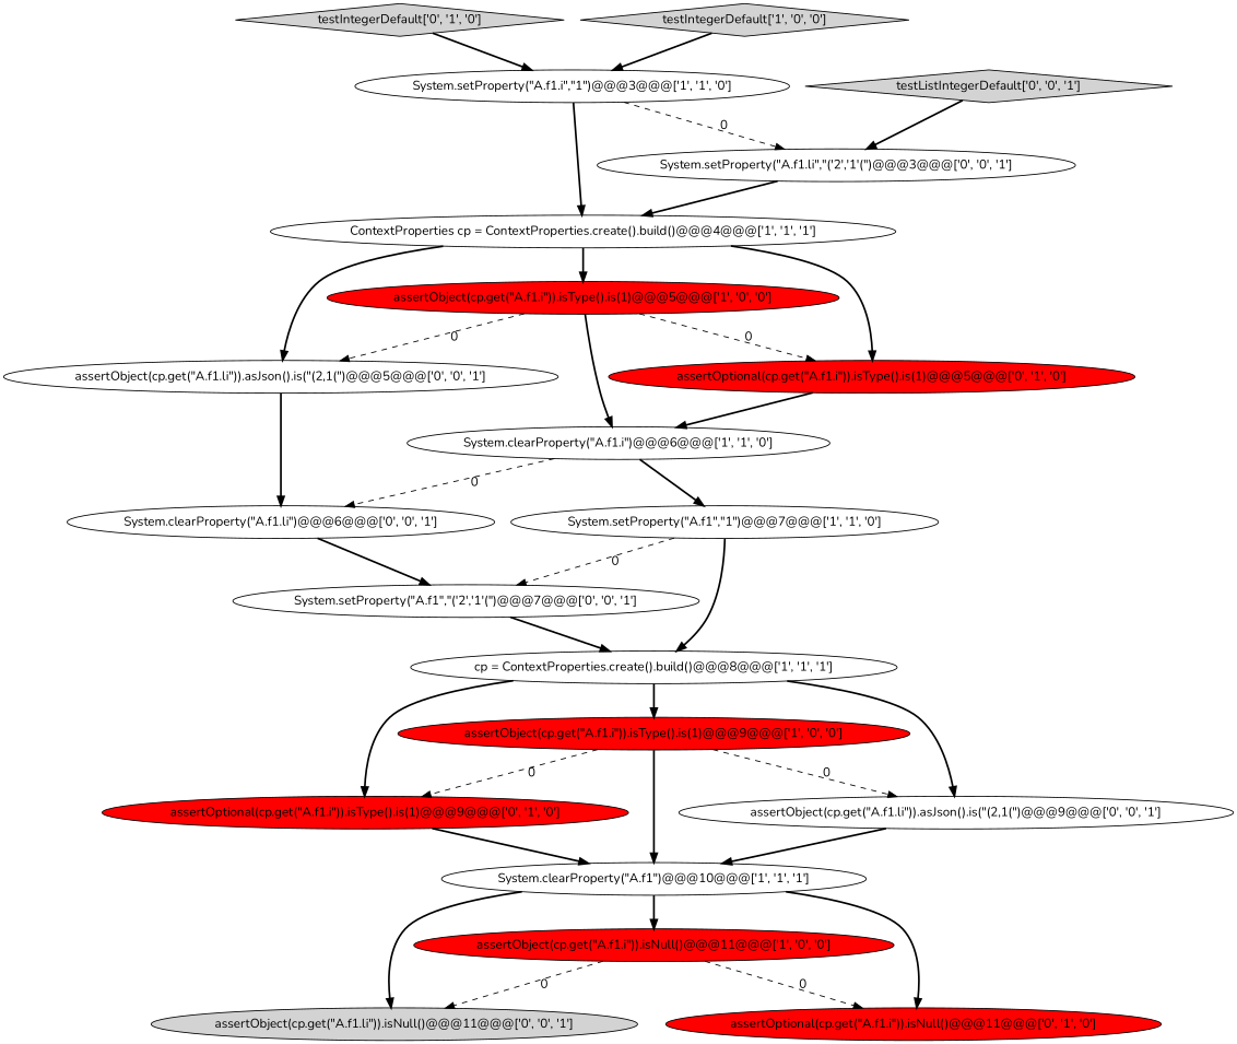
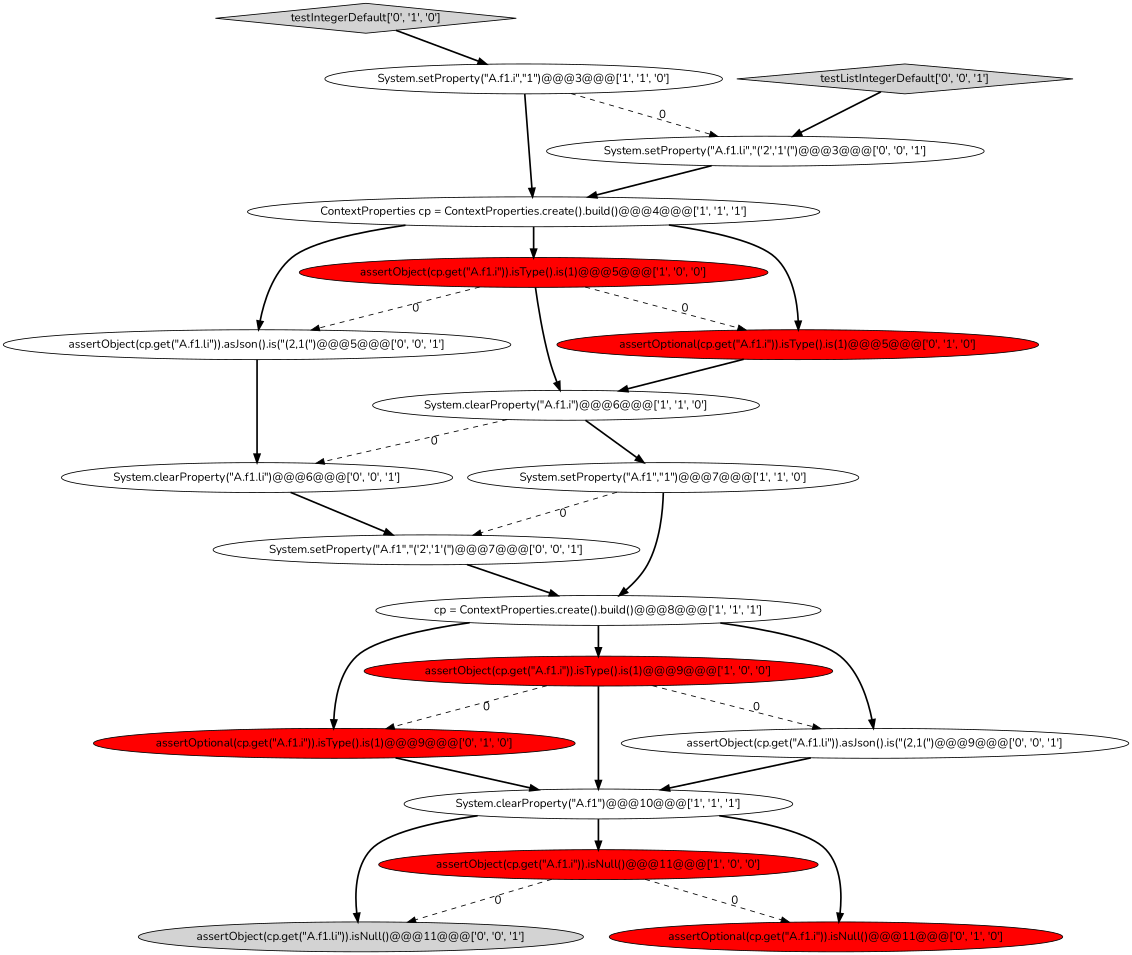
  digraph {
    fontname=Nunito
    node [fillcolor=white shape=ellipse style=filled fontname=Nunito]
    edge [style=bold fontname=Nunito]
    n1 [label="System.setProperty(\"A.f1.i\",\"1\")@@@3@@@['1', '1', '0']"]
    n2 [label="ContextProperties cp = ContextProperties.create().build()@@@4@@@['1', '1', '1']"]
    n3 [label="System.setProperty(\"A.f1.li\",\"('2','1'(\")@@@3@@@['0', '0', '1']"]
    n4 [label="cp = ContextProperties.create().build()@@@8@@@['1', '1', '1']"]
    n5 [fillcolor=red label="assertOptional(cp.get(\"A.f1.i\")).isType().is(1)@@@9@@@['0', '1', '0']"]
    n6 [fillcolor=red label="assertObject(cp.get(\"A.f1.i\")).isType().is(1)@@@9@@@['1', '0', '0']"]
    n7 [label="assertObject(cp.get(\"A.f1.li\")).asJson().is(\"(2,1(\")@@@9@@@['0', '0', '1']"]
    n8 [fillcolor=lightgray label="assertObject(cp.get(\"A.f1.li\")).isNull()@@@11@@@['0', '0', '1']"]
    n9 [label="System.clearProperty(\"A.f1.li\")@@@6@@@['0', '0', '1']"]
    n10 [label="System.setProperty(\"A.f1\",\"('2','1'(\")@@@7@@@['0', '0', '1']"]
    n11 [label="assertObject(cp.get(\"A.f1.li\")).asJson().is(\"(2,1(\")@@@5@@@['0', '0', '1']"]
    n12 [label="System.setProperty(\"A.f1\",\"1\")@@@7@@@['1', '1', '0']"]
    n13 [fillcolor=red label="assertOptional(cp.get(\"A.f1.i\")).isNull()@@@11@@@['0', '1', '0']"]
    n14 [label="System.clearProperty(\"A.f1\")@@@10@@@['1', '1', '1']"]
    n15 [fillcolor=lightgray label="testListIntegerDefault['0', '0', '1']" shape=diamond]
    n16 [fillcolor=red label="assertObject(cp.get(\"A.f1.i\")).isType().is(1)@@@5@@@['1', '0', '0']"]
    n17 [fillcolor=red label="assertOptional(cp.get(\"A.f1.i\")).isType().is(1)@@@5@@@['0', '1', '0']"]
    n18 [label="System.clearProperty(\"A.f1.i\")@@@6@@@['1', '1', '0']"]
    n19 [fillcolor=red label="assertObject(cp.get(\"A.f1.i\")).isNull()@@@11@@@['1', '0', '0']"]
    n20 [fillcolor=lightgray label="testIntegerDefault['0', '1', '0']" shape=diamond]
-   n21 [fillcolor=lightgray label="testIntegerDefault['1', '0', '0']" shape=diamond]
    n1 -> n2
    n1 -> n3 [label=0 style=dashed]
    n2 -> n11
    n2 -> n16
    n2 -> n17
    n3 -> n2
    n4 -> n5
    n4 -> n6
    n4 -> n7
    n5 -> n14
    n6 -> n5 [label=0 style=dashed]
    n6 -> n7 [label=0 style=dashed]
    n6 -> n14
    n7 -> n14
    n9 -> n10
    n10 -> n4
    n11 -> n9
    n12 -> n4
    n12 -> n10 [label=0 style=dashed]
    n14 -> n8
    n14 -> n13
    n14 -> n19
    n15 -> n3
    n16 -> n11 [label=0 style=dashed]
    n16 -> n17 [label=0 style=dashed]
    n16 -> n18
    n17 -> n18
    n18 -> n9 [label=0 style=dashed]
    n18 -> n12
    n19 -> n8 [label=0 style=dashed]
    n19 -> n13 [label=0 style=dashed]
    n20 -> n1
-   n21 -> n1
  }
